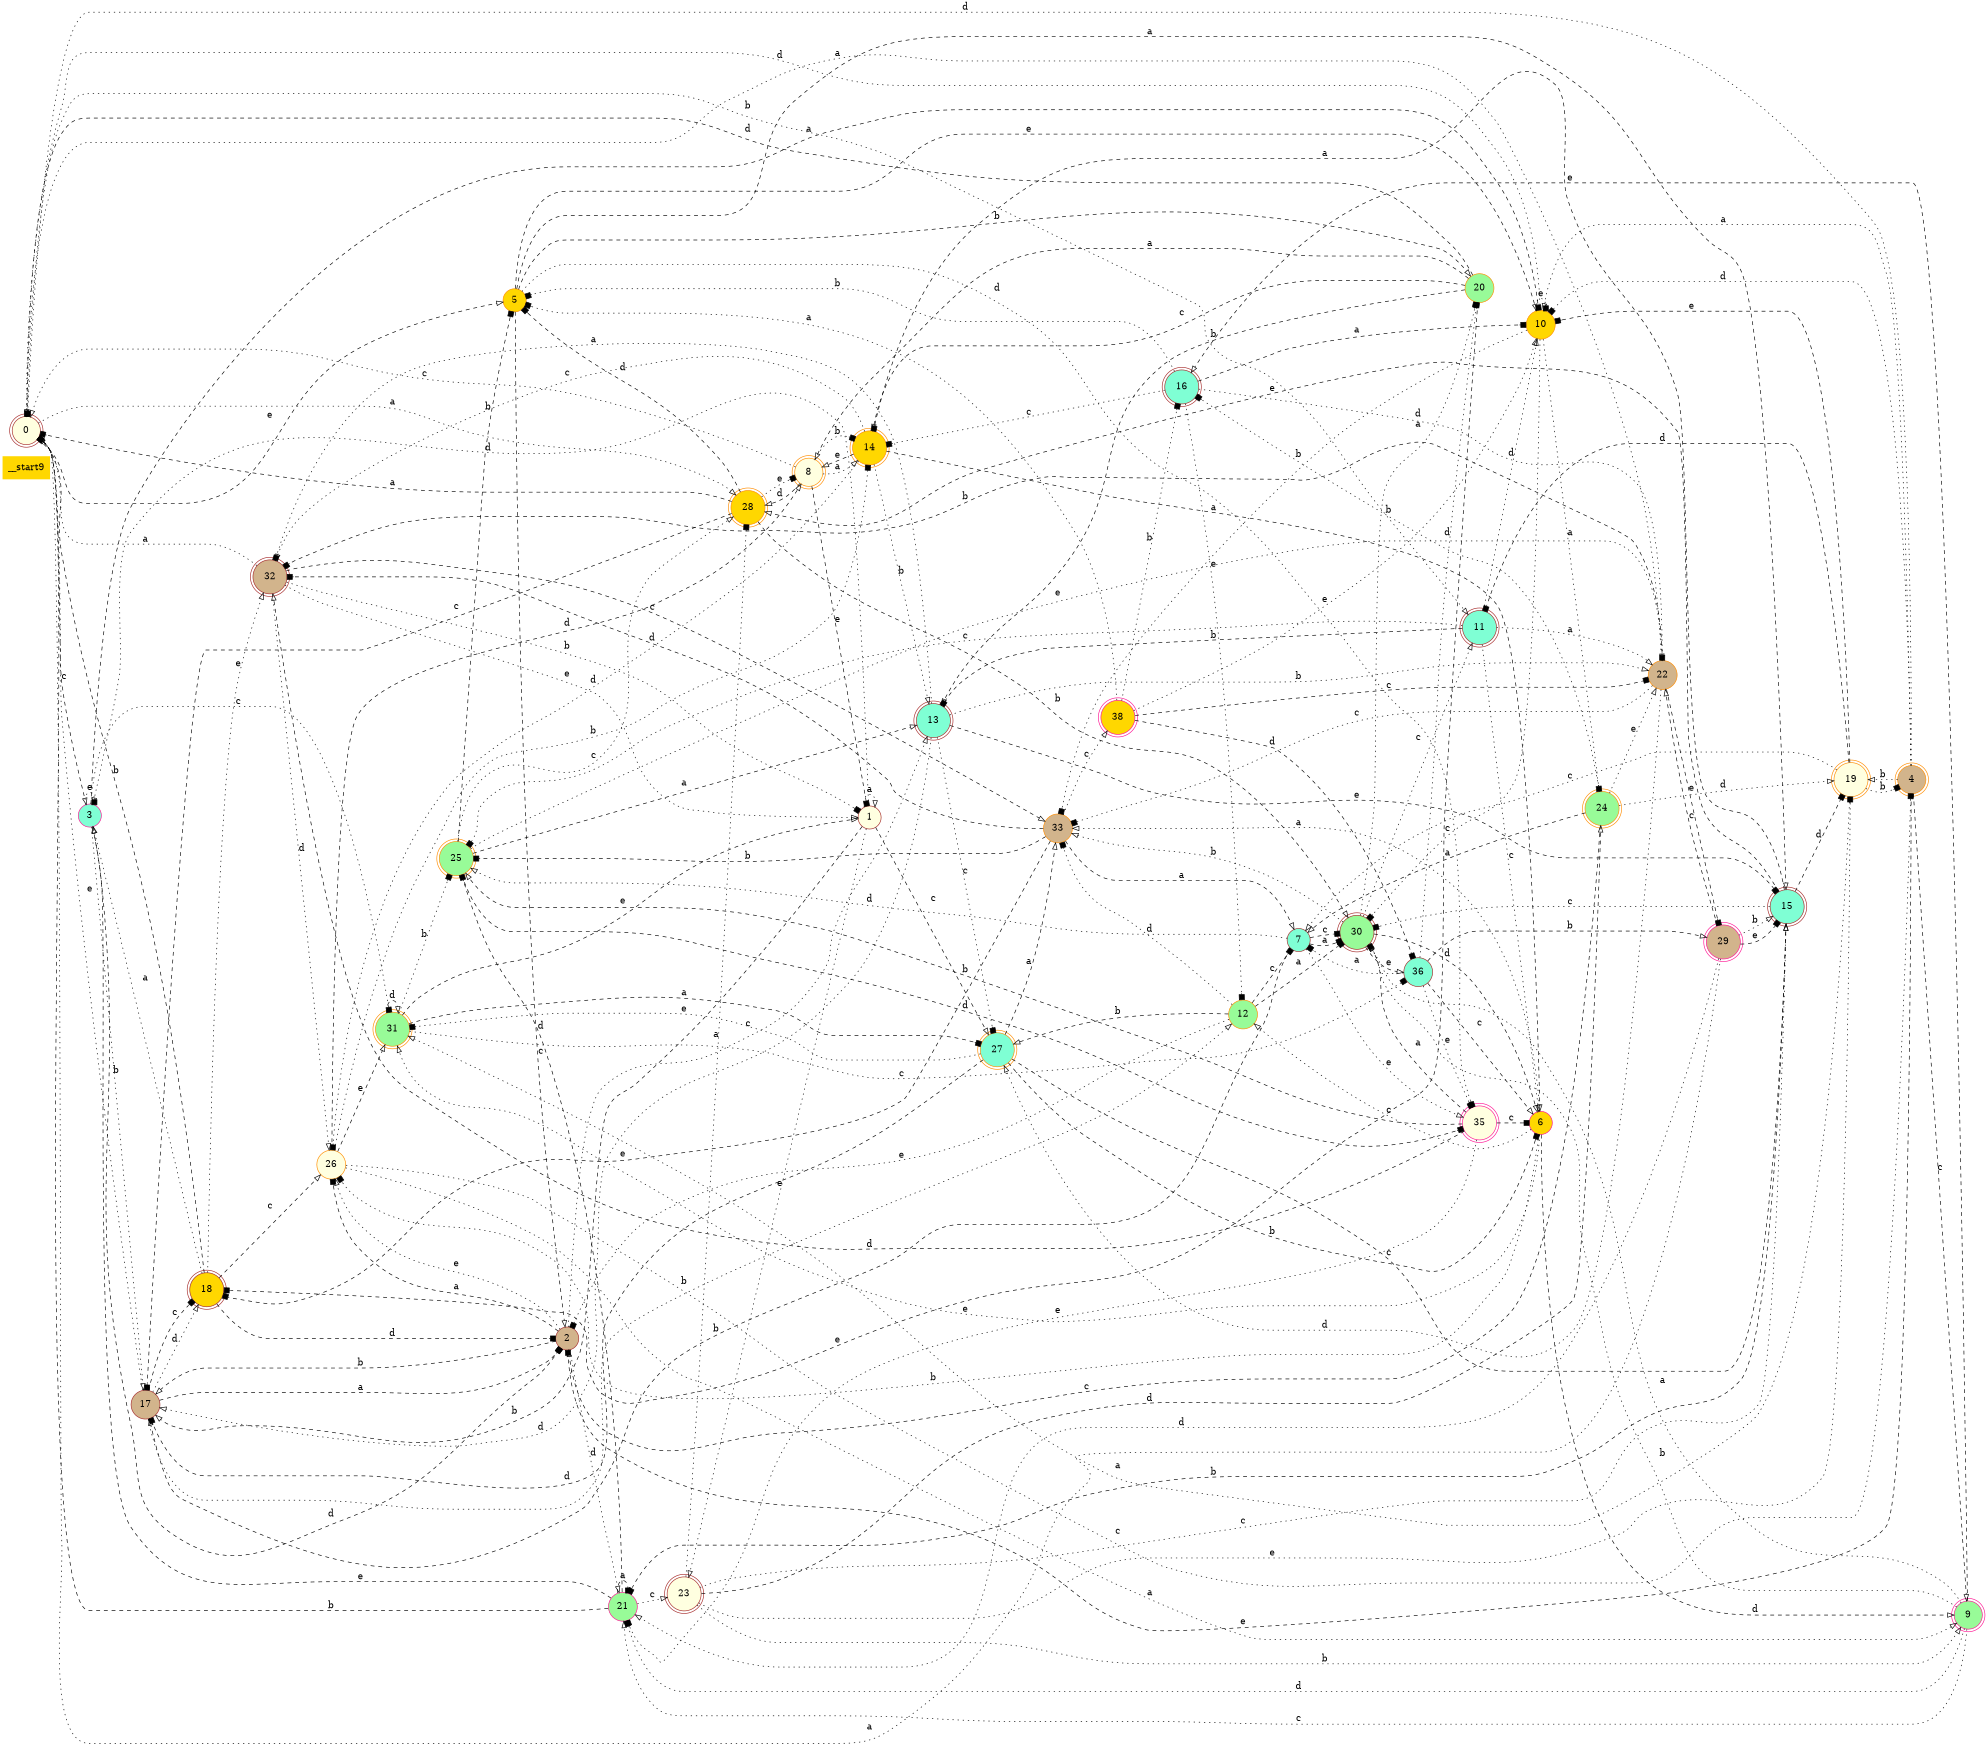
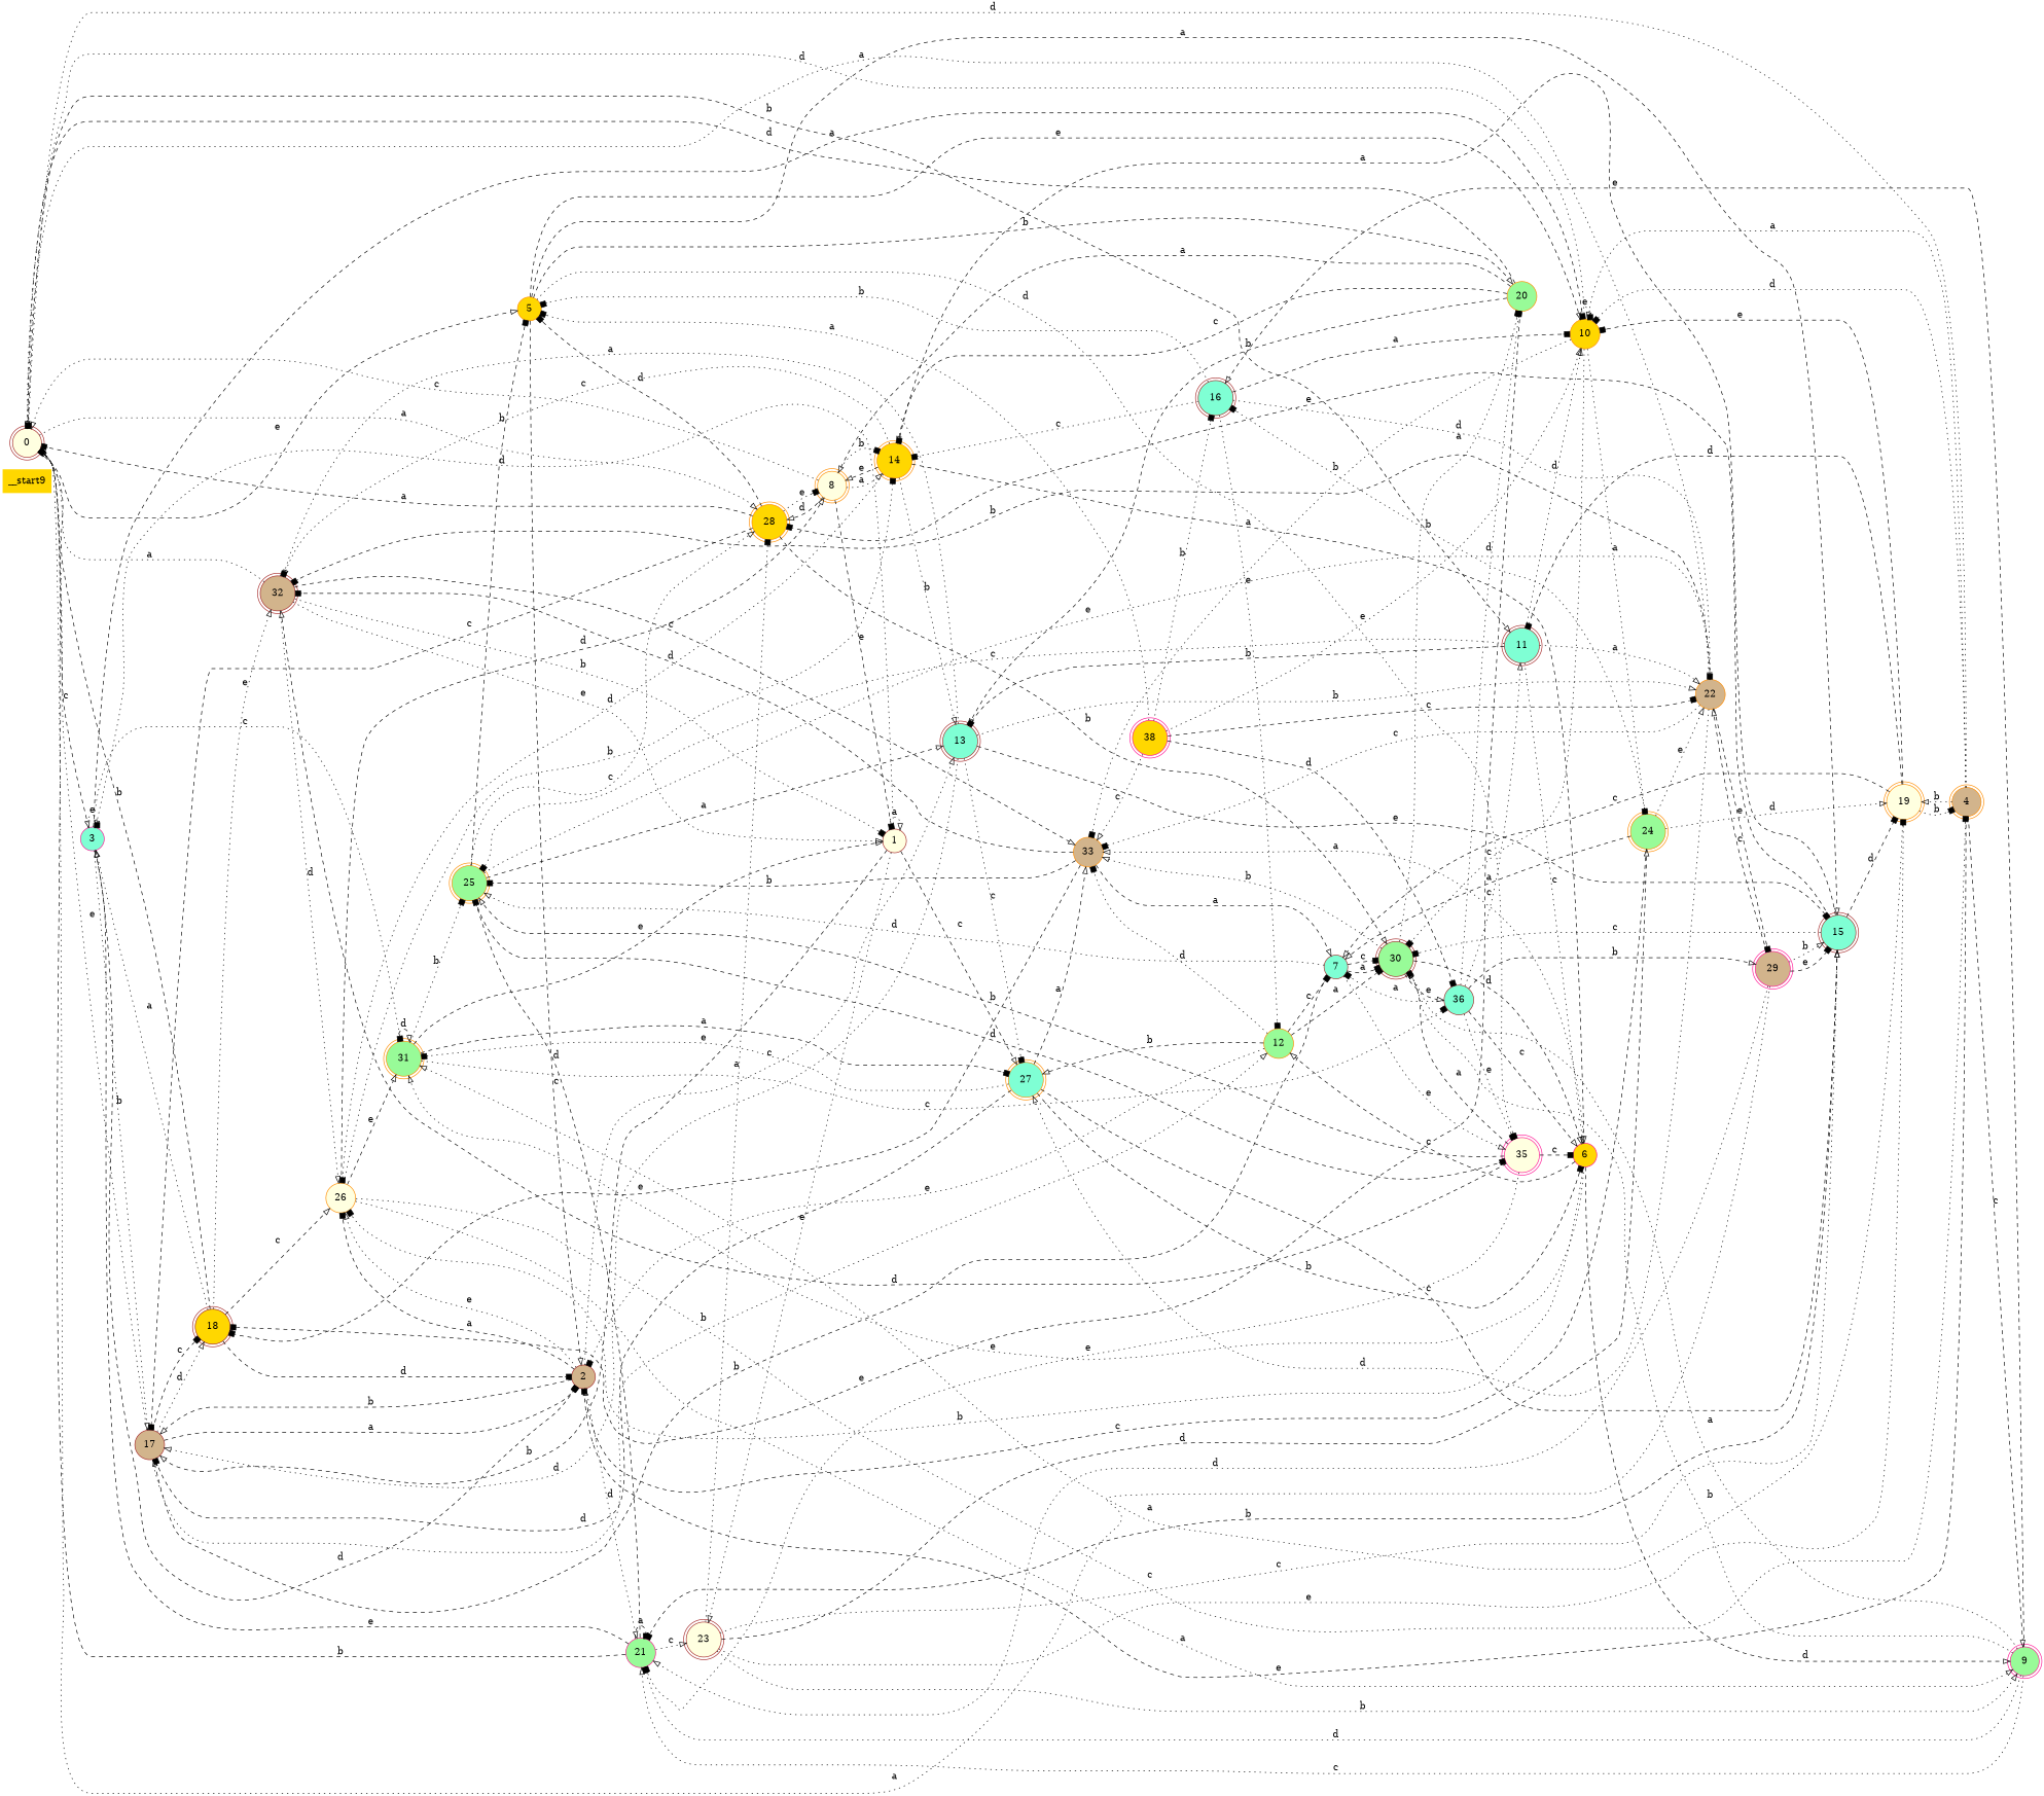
  digraph {
    rankdir=LR
    node [color=darkorange fillcolor=gold shape=doublecircle style="rounded,filled"]
    edge [arrowhead=onormal style=dotted]
    n1 [color=brown label=__start9 shape=none style=filled]
    n2 [color=brown fillcolor=lightyellow label=0]
    n3 [color=deeppink fillcolor=aquamarine label=3 shape=circle style=filled]
    n4 [label=5 shape=circle style=filled]
    n5 [color=brown fillcolor=aquamarine label=11]
    n6 [label=28]
    n7 [color=brown fillcolor=tan label=17 shape=circle style=filled]
    n8 [color=brown fillcolor=tan label=2 shape=circle style=filled]
    n9 [label=10 shape=circle style=filled]
    n10 [fillcolor=palegreen label=31]
    n11 [fillcolor=tan label=4]
    n12 [color=deeppink fillcolor=palegreen label=9]
    n13 [fillcolor=lightyellow label=19]
    n14 [color=brown fillcolor=aquamarine label=15]
    n15 [fillcolor=palegreen label=20 shape=circle style=filled]
    n16 [color=deeppink fillcolor=lightyellow label=35]
    n17 [color=brown fillcolor=aquamarine label=13]
    n18 [color=deeppink label=6 shape=circle style=filled]
    n19 [fillcolor=palegreen label=25]
    n20 [fillcolor=tan label=22 shape=circle style=filled]
    n21 [color=brown fillcolor=palegreen label=30]
    n22 [fillcolor=lightyellow label=8]
    n23 [color=brown fillcolor=lightyellow label=1 shape=circle style=filled]
    n24 [color=brown fillcolor=lightyellow label=23]
    n25 [fillcolor=aquamarine label=27]
    n26 [fillcolor=palegreen label=12 shape=circle style=filled]
    n27 [color=brown label=18]
    n28 [fillcolor=palegreen label=24]
    n29 [fillcolor=tan label=33 shape=circle style=filled]
    n30 [color=deeppink fillcolor=palegreen label=21 shape=circle style=filled]
    n31 [fillcolor=lightyellow label=26 shape=circle style=filled]
    n32 [color=brown fillcolor=tan label=32]
    n33 [label=14]
    n34 [color=brown fillcolor=aquamarine label=36 shape=circle style=filled]
    n35 [color=brown fillcolor=aquamarine label=16]
    n36 [color=brown fillcolor=aquamarine label=7 shape=circle style=filled]
    n37 [color=deeppink label=38]
    n38 [color=deeppink fillcolor=tan label=29]
    n2 -> n3 [label=c style=dashed]
    n2 -> n4 [label=e style=dashed]
-   n2 -> n5 [label=b]
+   n2 -> n5 [label=b style=dashed]
    n2 -> n6 [label=a]
    n3 -> n3 [arrowhead=box label=e]
    n3 -> n7 [label=b]
    n3 -> n8 [arrowhead=box label=d style=dashed]
    n3 -> n9 [arrowhead=box label=a style=dashed]
    n3 -> n10 [arrowhead=box label=c]
    n4 -> n8 [label=c style=dashed]
    n4 -> n9 [label=e style=dashed]
    n4 -> n14 [label=a style=dashed]
    n4 -> n15 [label=b style=dashed]
    n4 -> n16 [arrowhead=box label=d]
    n5 -> n9 [label=d]
    n5 -> n17 [arrowhead=box label=b style=dashed]
    n5 -> n18 [label=c]
    n5 -> n19 [arrowhead=box label=c]
    n5 -> n20 [label=a]
    n6 -> n2 [arrowhead=box label=a style=dashed]
    n6 -> n4 [arrowhead=box label=d style=dashed]
    n6 -> n7 [arrowhead=box label=c style=dashed]
    n6 -> n21 [label=b style=dashed]
    n6 -> n22 [arrowhead=box label=e]
    n7 -> n2 [label=e]
    n7 -> n8 [arrowhead=box label=a style=dashed]
    n7 -> n26 [label=b]
    n7 -> n27 [arrowhead=box label=c style=dashed]
    n7 -> n27 [label=d]
    n8 -> n7 [label=b style=dashed]
    n8 -> n17 [label=c]
    n8 -> n30 [label=d]
    n8 -> n31 [arrowhead=box label=a style=dashed]
    n8 -> n31 [label=e]
    n9 -> n2 [label=d]
    n9 -> n9 [arrowhead=box label=e]
    n9 -> n21 [arrowhead=box label=c]
    n9 -> n28 [arrowhead=box label=a]
    n9 -> n29 [arrowhead=box label=b]
    n10 -> n10 [label=d style=dashed]
    n10 -> n19 [arrowhead=box label=b]
    n10 -> n23 [label=e style=dashed]
    n10 -> n25 [arrowhead=box label=a style=dashed]
    n10 -> n34 [arrowhead=box label=c]
    n11 -> n2 [arrowhead=box label=d]
    n11 -> n8 [arrowhead=box label=e style=dashed]
    n11 -> n9 [label=a]
    n11 -> n9 [arrowhead=box label=d]
    n11 -> n12 [label=c style=dashed]
    n11 -> n13 [label=b]
    n12 -> n21 [label=a]
    n12 -> n21 [label=b]
    n12 -> n30 [label=c]
    n12 -> n30 [arrowhead=box label=d]
    n12 -> n35 [label=e style=dashed]
    n13 -> n5 [arrowhead=box label=d style=dashed]
    n13 -> n9 [arrowhead=box label=e style=dashed]
    n13 -> n10 [label=a]
    n13 -> n11 [arrowhead=box label=b]
-   n13 -> n36 [label=c]
-   n14 -> n6 [label=e style=dashed]
+   n13 -> n36 [label=c style=dashed]
+   n14 -> n6 [arrowhead=box label=e style=dashed]
    n14 -> n13 [arrowhead=box label=d style=dashed]
    n14 -> n21 [arrowhead=box label=c]
    n14 -> n30 [arrowhead=box label=b style=dashed]
    n14 -> n33 [arrowhead=box label=a style=dashed]
    n15 -> n2 [arrowhead=box label=d style=dashed]
    n15 -> n17 [label=b style=dashed]
    n15 -> n22 [label=a style=dashed]
    n15 -> n27 [arrowhead=box label=e style=dashed]
    n15 -> n33 [label=c style=dashed]
    n16 -> n18 [arrowhead=box label=c style=dashed]
    n16 -> n19 [label=b style=dashed]
    n16 -> n21 [arrowhead=box label=a style=dashed]
    n16 -> n30 [arrowhead=box label=e]
    n16 -> n32 [label=d style=dashed]
    n17 -> n7 [label=d]
    n17 -> n14 [arrowhead=box label=e style=dashed]
    n17 -> n20 [label=b]
    n17 -> n25 [arrowhead=box label=c]
    n17 -> n32 [arrowhead=box label=a]
    n18 -> n10 [label=e]
    n18 -> n12 [label=d style=dashed]
-   n18 -> n26 [label=c]
+   n18 -> n26 [label=c style=dashed]
    n18 -> n29 [label=a]
    n18 -> n31 [arrowhead=box label=b]
    n19 -> n4 [arrowhead=box label=b style=dashed]
    n19 -> n6 [label=c]
    n19 -> n16 [arrowhead=box label=d style=dashed]
    n19 -> n17 [label=a style=dashed]
    n19 -> n20 [label=e]
    n20 -> n2 [label=a]
    n20 -> n25 [label=d]
    n20 -> n29 [arrowhead=box label=c]
    n20 -> n32 [arrowhead=box label=b style=dashed]
    n20 -> n38 [arrowhead=box label=e style=dashed]
-   n21 -> n5 [label=c]
+   n34 -> n5 [label=c]
    n21 -> n15 [arrowhead=box label=a]
    n21 -> n18 [label=d style=dashed]
    n21 -> n29 [label=b]
    n21 -> n34 [label=e style=dashed]
    n22 -> n2 [label=c]
    n22 -> n6 [label=d style=dashed]
    n22 -> n23 [arrowhead=box label=e style=dashed]
    n22 -> n33 [label=a]
    n22 -> n33 [arrowhead=box label=b]
    n23 -> n3 [label=d]
    n23 -> n7 [label=b style=dashed]
    n23 -> n23 [label=a]
    n23 -> n24 [label=e]
    n23 -> n25 [label=c style=dashed]
    n24 -> n6 [arrowhead=box label=a]
    n24 -> n12 [label=b]
    n24 -> n13 [arrowhead=box label=e]
    n24 -> n14 [label=c]
    n24 -> n28 [label=d style=dashed]
    n25 -> n7 [arrowhead=box label=d style=dashed]
    n25 -> n10 [arrowhead=box label=e]
    n25 -> n14 [label=c style=dashed]
    n25 -> n18 [arrowhead=box label=b style=dashed]
    n25 -> n29 [label=a style=dashed]
    n26 -> n8 [arrowhead=box label=e]
    n26 -> n21 [arrowhead=box label=a style=dashed]
    n26 -> n25 [label=b style=dashed]
    n26 -> n29 [arrowhead=box label=d]
    n26 -> n36 [arrowhead=box label=c style=dashed]
    n27 -> n2 [arrowhead=box label=b style=dashed]
    n27 -> n3 [label=a]
    n27 -> n8 [arrowhead=box label=d style=dashed]
    n27 -> n31 [label=c style=dashed]
    n27 -> n32 [label=e]
    n28 -> n8 [label=c style=dashed]
    n28 -> n13 [label=d]
    n28 -> n20 [label=e]
    n28 -> n35 [arrowhead=box label=b]
    n28 -> n36 [label=a style=dashed]
    n29 -> n19 [arrowhead=box label=b style=dashed]
    n29 -> n27 [arrowhead=box label=e style=dashed]
    n29 -> n32 [arrowhead=box label=d style=dashed]
    n29 -> n36 [label=a style=dashed]
-   n29 -> n37 [label=c]
+   n37 -> n29 [label=c]
    n30 -> n2 [arrowhead=box label=b style=dashed]
    n30 -> n3 [label=e style=dashed]
    n30 -> n19 [arrowhead=box label=d style=dashed]
    n30 -> n24 [label=c]
    n30 -> n30 [arrowhead=box label=a style=dashed]
    n31 -> n10 [label=e style=dashed]
    n31 -> n11 [arrowhead=box label=c]
    n31 -> n12 [label=a]
    n31 -> n22 [label=d style=dashed]
    n31 -> n33 [arrowhead=box label=b]
    n32 -> n2 [label=a]
    n32 -> n23 [arrowhead=box label=b]
    n32 -> n23 [label=e]
    n32 -> n29 [label=c style=dashed]
    n32 -> n31 [label=d]
    n33 -> n17 [label=b]
    n33 -> n18 [label=a style=dashed]
    n33 -> n22 [label=e style=dashed]
    n33 -> n31 [arrowhead=box label=d]
    n33 -> n32 [label=c]
    n34 -> n15 [arrowhead=box label=d]
    n34 -> n16 [arrowhead=box label=e]
    n34 -> n18 [label=c style=dashed]
    n34 -> n36 [arrowhead=box label=a]
    n34 -> n38 [label=b style=dashed]
    n35 -> n4 [arrowhead=box label=b]
    n35 -> n9 [arrowhead=box label=a style=dashed]
    n35 -> n20 [arrowhead=box label=d]
    n35 -> n26 [arrowhead=box label=e]
    n35 -> n33 [arrowhead=box label=c]
    n36 -> n7 [label=b style=dashed]
    n36 -> n16 [label=e]
    n36 -> n19 [label=d]
    n36 -> n21 [arrowhead=box label=a style=dashed]
    n36 -> n21 [arrowhead=box label=c style=dashed]
    n37 -> n4 [arrowhead=box label=a]
    n37 -> n9 [label=e]
    n37 -> n20 [arrowhead=box label=c style=dashed]
    n37 -> n34 [arrowhead=box label=d style=dashed]
    n37 -> n35 [arrowhead=box label=b]
    n38 -> n2 [arrowhead=box label=a]
    n38 -> n14 [label=b]
    n38 -> n14 [arrowhead=box label=e style=dashed]
    n38 -> n20 [label=c style=dashed]
    n38 -> n30 [label=d]
  }
